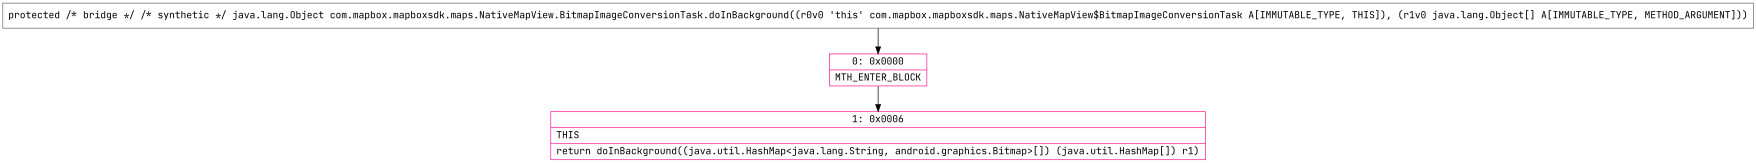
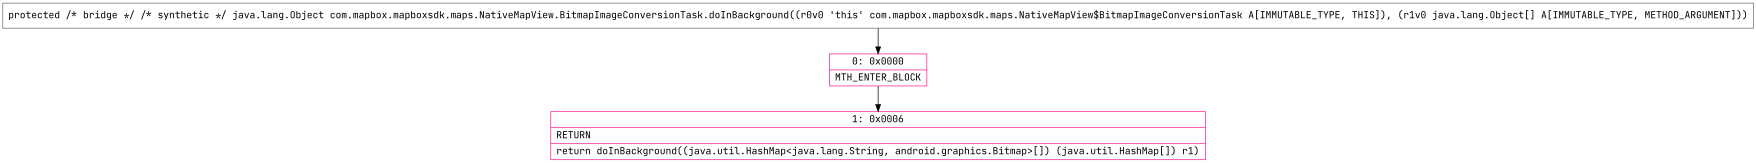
  digraph {
    fontname="JetBrains Mono"
    node [shape=record color=deeppink fontname="JetBrains Mono"]
    edge [fontname="JetBrains Mono"]
    n1 [label="{0\:\ 0x0000|MTH_ENTER_BLOCK\l}"]
-   n2 [label="{1\:\ 0x0006|THIS\l|return doInBackground((java.util.HashMap\<java.lang.String, android.graphics.Bitmap\>[]) (java.util.HashMap[]) r1)\l}"]
+   n2 [label="{1\:\ 0x0006|RETURN\l|return doInBackground((java.util.HashMap\<java.lang.String, android.graphics.Bitmap\>[]) (java.util.HashMap[]) r1)\l}"]
    n3 [label="{protected \/* bridge *\/ \/* synthetic *\/ java.lang.Object com.mapbox.mapboxsdk.maps.NativeMapView.BitmapImageConversionTask.doInBackground((r0v0 'this' com.mapbox.mapboxsdk.maps.NativeMapView$BitmapImageConversionTask A[IMMUTABLE_TYPE, THIS]), (r1v0 java.lang.Object[] A[IMMUTABLE_TYPE, METHOD_ARGUMENT])) }" color=gray40]
    n1 -> n2
    n3 -> n1
  }
